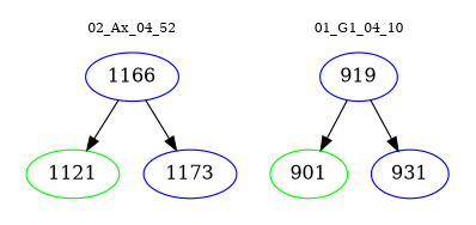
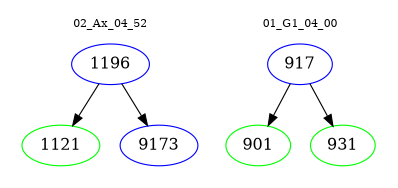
  digraph {
    node [color=blue]
    edge [color=black]
-   n1 [label=1166]
+   n1 [label=1196]
    n2 [color=green label=1121]
-   n3 [label=1173]
-   n4 [label=919]
+   n3 [label=9173]
+   n4 [label=917]
    n5 [color=green label=901]
-   n6 [label=931]
+   n6 [color=green label=931]
    subgraph cluster_1 {
      color=white
      fontsize=10
      label="02_Ax_04_52"
      n1
      n2
      n3
    }
    subgraph cluster_2 {
      color=white
      fontsize=10
-     label="01_G1_04_10"
+     label="01_G1_04_00"
      n4
      n5
      n6
    }
    n1 -> n2
    n1 -> n3
    n4 -> n5
    n4 -> n6
  }
